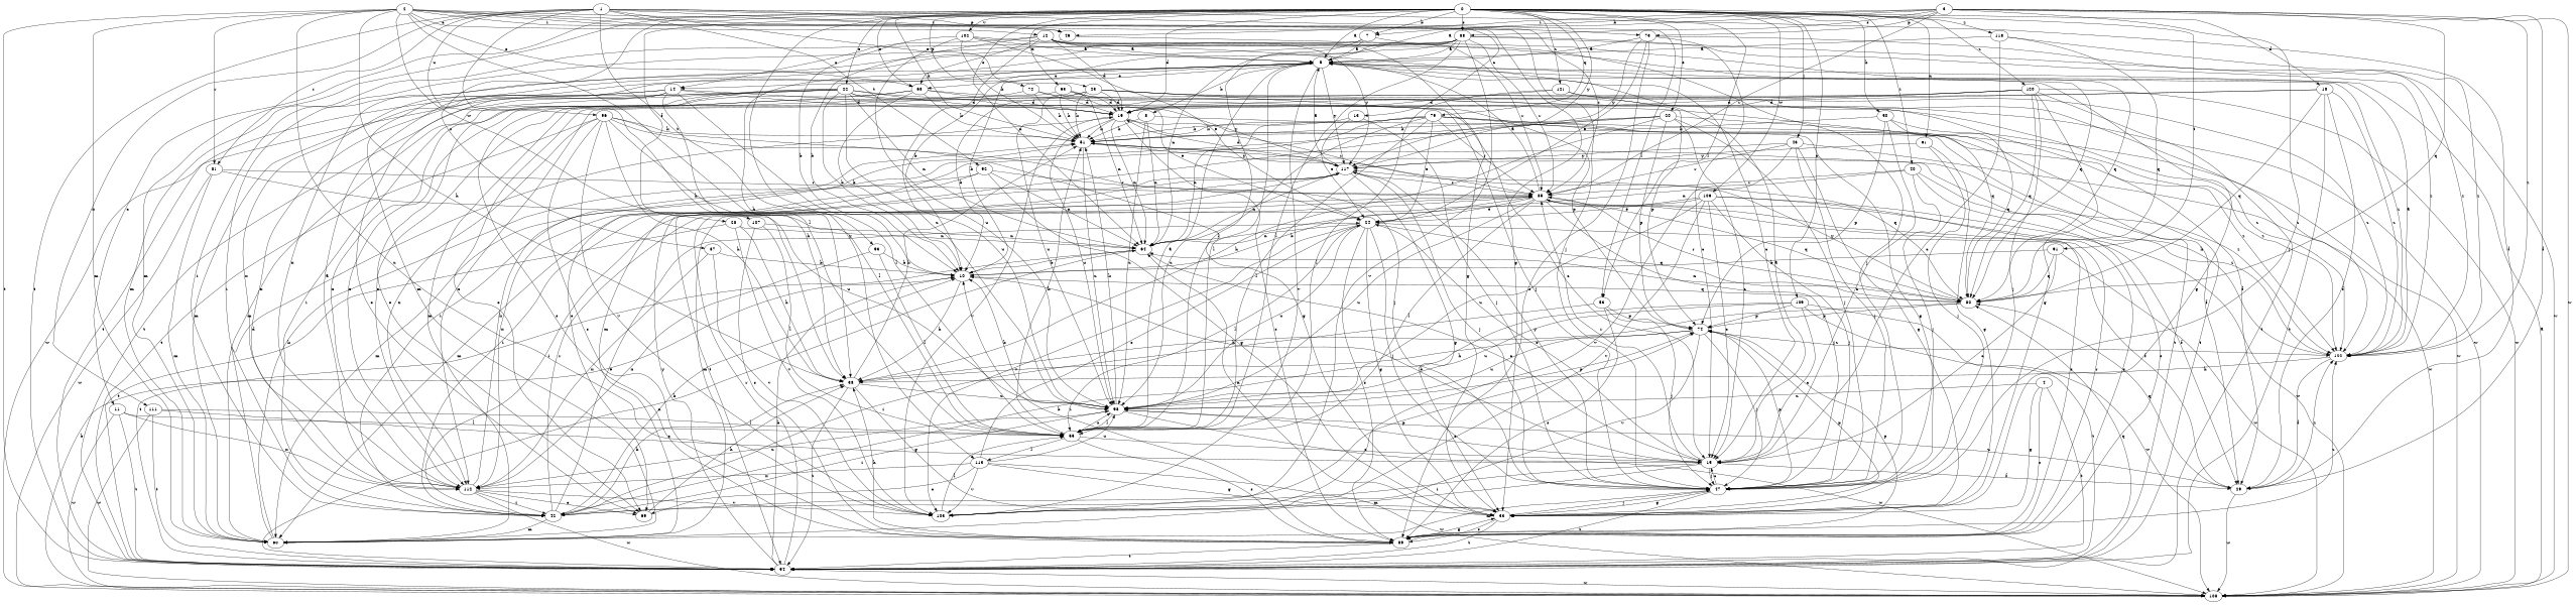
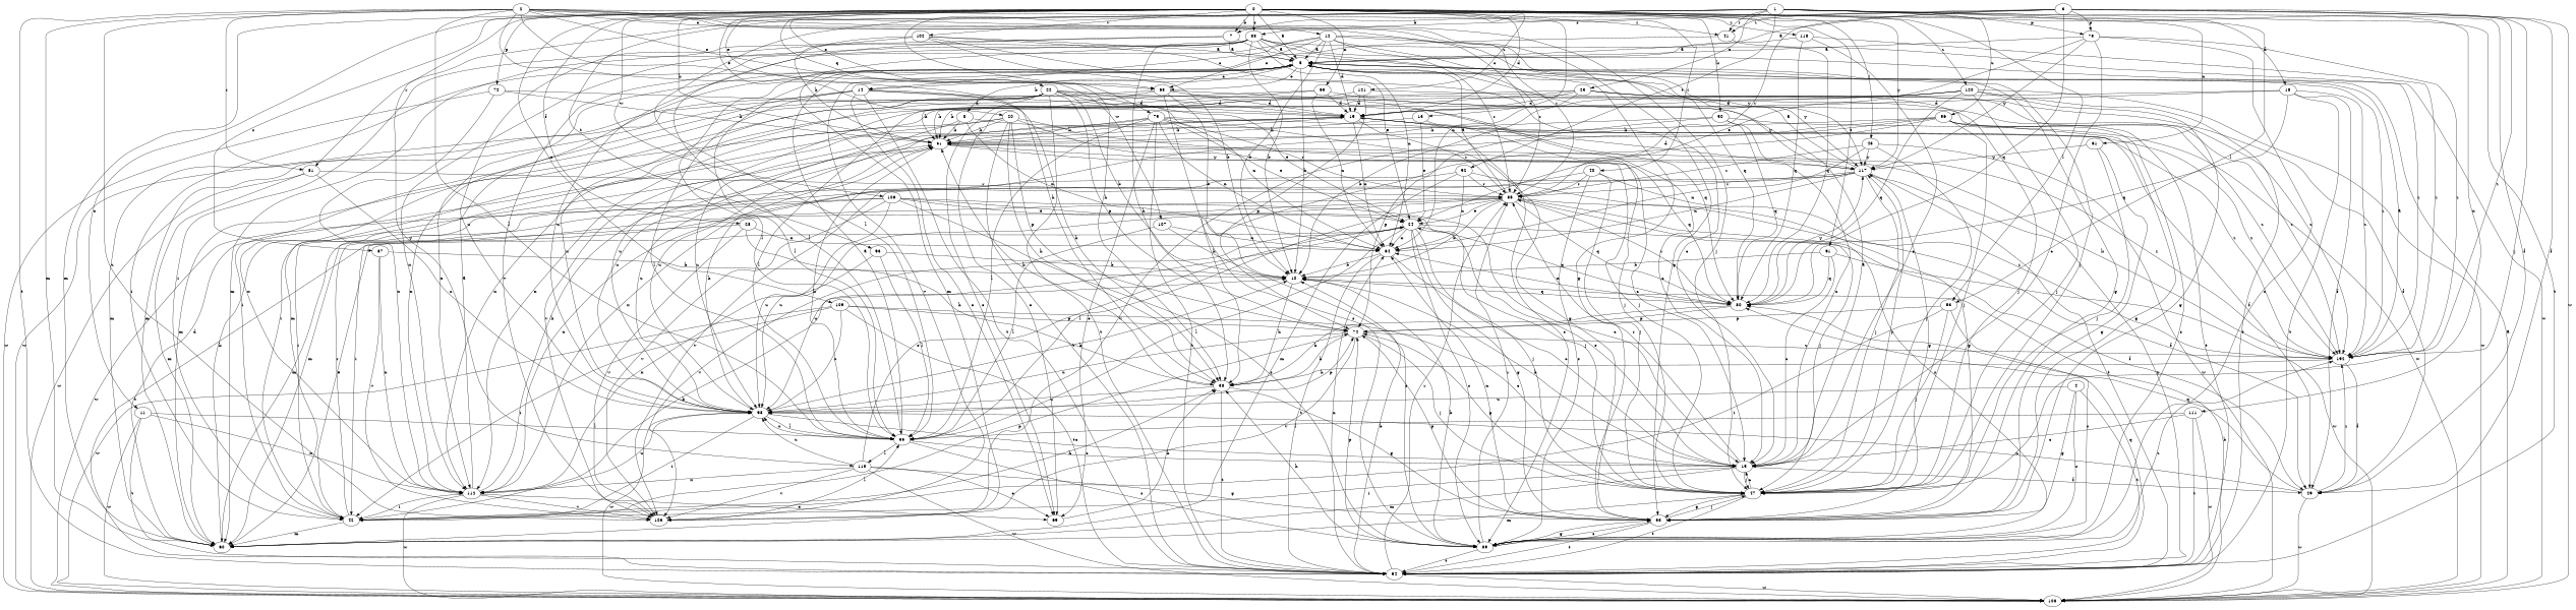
  strict digraph {
    0
    5
    7
    11
    18
    19
    20
    22
    28
    40
    43
    50
    51
    53
    60
    61
    63
    64
    68
    72
    79
    87
    88
    91
    102
    106
    109
    113
    117
    118
    120
    121
    55
    33
-   122
+   122 [label=192]
    8
    10
    14
    42
    103
    112
    47
    94
    108
    29
    80
    85
    98
    89
    38
    15
    74
    24
    69
    1
    23
-   41 [label=46]
+   41
    73
    81
    92
    93
    96
    111
    2
    12
    13
    107
    3
    4
    0 -> 5 [label=a]
    0 -> 7 [label=b]
    0 -> 11 [label=c]
    0 -> 18 [label=d]
    0 -> 19 [label=d]
    0 -> 20 [label=e]
    0 -> 22 [label=e]
    0 -> 28 [label=f]
    0 -> 40 [label=i]
    0 -> 43 [label=j]
    0 -> 50 [label=k]
    0 -> 51 [label=k]
    0 -> 53 [label=l]
    0 -> 60 [label=m]
    0 -> 61 [label=n]
    0 -> 63 [label=n]
    0 -> 64 [label=n]
    0 -> 68 [label=o]
    0 -> 72 [label=p]
    0 -> 79 [label=q]
    0 -> 87 [label=s]
    0 -> 88 [label=s]
    0 -> 91 [label=t]
    0 -> 102 [label=v]
    0 -> 106 [label=w]
    0 -> 109 [label=x]
    0 -> 113 [label=y]
    0 -> 117 [label=y]
    0 -> 118 [label=z]
    0 -> 120 [label=z]
    0 -> 121 [label=z]
    5 -> 68 [label=o]
    5 -> 117 [label=y]
    5 -> 55 [label=l]
    5 -> 33 [label=g]
    5 -> 122 [label=z]
    5 -> 8 [label=b]
    5 -> 10 [label=b]
    5 -> 14 [label=c]
    5 -> 42 [label=i]
    5 -> 103 [label=v]
    5 -> 112 [label=x]
    7 -> 5 [label=a]
    7 -> 55 [label=l]
    7 -> 42 [label=i]
    7 -> 47 [label=j]
    11 -> 55 [label=l]
    11 -> 112 [label=x]
    11 -> 94 [label=t]
    11 -> 108 [label=w]
    18 -> 19 [label=d]
    18 -> 122 [label=z]
    18 -> 112 [label=x]
    18 -> 94 [label=t]
    18 -> 29 [label=f]
    18 -> 80 [label=q]
    19 -> 51 [label=k]
    19 -> 64 [label=n]
    19 -> 103 [label=v]
    19 -> 29 [label=f]
    19 -> 85 [label=r]
    19 -> 98 [label=u]
    19 -> 89 [label=s]
    20 -> 51 [label=k]
    20 -> 60 [label=m]
    20 -> 42 [label=i]
    20 -> 47 [label=j]
    20 -> 94 [label=t]
    20 -> 38 [label=h]
    20 -> 15 [label=c]
    20 -> 74 [label=p]
    22 -> 19 [label=d]
    22 -> 60 [label=m]
    22 -> 64 [label=n]
    22 -> 10 [label=b]
    22 -> 42 [label=i]
    22 -> 94 [label=t]
    22 -> 108 [label=w]
    22 -> 98 [label=u]
    22 -> 15 [label=c]
    22 -> 74 [label=p]
    22 -> 24 [label=e]
    22 -> 69 [label=o]
    28 -> 64 [label=n]
    28 -> 103 [label=v]
    28 -> 94 [label=t]
    28 -> 38 [label=h]
    40 -> 122 [label=z]
    40 -> 103 [label=v]
    40 -> 47 [label=j]
    40 -> 85 [label=r]
    40 -> 89 [label=s]
    43 -> 64 [label=n]
    43 -> 117 [label=y]
-   43 -> 33 [label=g]
    43 -> 47 [label=j]
    43 -> 108 [label=w]
    43 -> 85 [label=r]
    50 -> 51 [label=k]
    50 -> 108 [label=w]
    50 -> 80 [label=q]
    50 -> 15 [label=c]
    50 -> 74 [label=p]
    51 -> 117 [label=y]
    51 -> 122 [label=z]
    51 -> 80 [label=q]
    51 -> 98 [label=u]
    53 -> 42 [label=i]
    53 -> 47 [label=j]
    53 -> 89 [label=s]
    53 -> 74 [label=p]
    60 -> 19 [label=d]
    60 -> 51 [label=k]
    61 -> 117 [label=y]
    61 -> 33 [label=g]
    61 -> 47 [label=j]
    63 -> 19 [label=d]
    63 -> 51 [label=k]
    63 -> 64 [label=n]
    63 -> 117 [label=y]
    63 -> 112 [label=x]
    64 -> 10 [label=b]
    64 -> 94 [label=t]
    64 -> 15 [label=c]
    68 -> 19 [label=d]
    68 -> 51 [label=k]
    68 -> 122 [label=z]
    68 -> 10 [label=b]
    68 -> 112 [label=x]
    68 -> 89 [label=s]
    72 -> 19 [label=d]
    72 -> 51 [label=k]
    72 -> 112 [label=x]
    72 -> 108 [label=w]
    79 -> 51 [label=k]
    79 -> 64 [label=n]
    79 -> 55 [label=l]
    79 -> 33 [label=g]
    79 -> 122 [label=z]
    79 -> 94 [label=t]
    79 -> 85 [label=r]
    79 -> 98 [label=u]
    79 -> 24 [label=e]
    79 -> 69 [label=o]
    87 -> 10 [label=b]
    87 -> 103 [label=v]
    87 -> 112 [label=x]
    88 -> 5 [label=a]
    88 -> 60 [label=m]
    88 -> 64 [label=n]
    88 -> 55 [label=l]
    88 -> 122 [label=z]
    88 -> 10 [label=b]
    88 -> 103 [label=v]
    88 -> 112 [label=x]
    88 -> 108 [label=w]
    88 -> 85 [label=r]
    88 -> 38 [label=h]
    91 -> 10 [label=b]
    91 -> 108 [label=w]
    91 -> 80 [label=q]
    91 -> 15 [label=c]
    102 -> 5 [label=a]
    102 -> 51 [label=k]
    102 -> 10 [label=b]
    102 -> 98 [label=u]
    102 -> 15 [label=c]
    102 -> 24 [label=e]
    106 -> 60 [label=m]
    106 -> 103 [label=v]
    106 -> 47 [label=j]
    106 -> 108 [label=w]
    106 -> 98 [label=u]
    106 -> 89 [label=s]
    106 -> 15 [label=c]
    106 -> 24 [label=e]
    109 -> 42 [label=i]
    109 -> 94 [label=t]
    109 -> 108 [label=w]
    109 -> 98 [label=u]
    109 -> 15 [label=c]
    109 -> 74 [label=p]
    113 -> 33 [label=g]
    113 -> 103 [label=v]
    113 -> 112 [label=x]
    113 -> 108 [label=w]
    113 -> 98 [label=u]
    113 -> 24 [label=e]
    113 -> 69 [label=o]
    117 -> 5 [label=a]
    117 -> 19 [label=d]
    117 -> 60 [label=m]
    117 -> 64 [label=n]
    117 -> 33 [label=g]
    117 -> 42 [label=i]
    117 -> 47 [label=j]
    117 -> 94 [label=t]
    117 -> 85 [label=r]
    118 -> 5 [label=a]
    118 -> 122 [label=z]
    118 -> 80 [label=q]
    118 -> 15 [label=c]
    120 -> 19 [label=d]
    120 -> 60 [label=m]
    120 -> 33 [label=g]
    120 -> 47 [label=j]
    120 -> 94 [label=t]
    120 -> 108 [label=w]
    120 -> 80 [label=q]
    120 -> 69 [label=o]
    121 -> 19 [label=d]
    121 -> 55 [label=l]
    121 -> 122 [label=z]
    121 -> 74 [label=p]
    55 -> 5 [label=a]
    55 -> 51 [label=k]
    55 -> 113 [label=l]
    55 -> 98 [label=u]
    55 -> 89 [label=s]
    55 -> 15 [label=c]
    33 -> 64 [label=n]
    33 -> 47 [label=j]
    33 -> 94 [label=t]
    33 -> 89 [label=s]
    33 -> 74 [label=p]
    122 -> 5 [label=a]
    122 -> 51 [label=k]
    122 -> 29 [label=f]
    122 -> 38 [label=h]
    8 -> 51 [label=k]
    8 -> 64 [label=n]
    8 -> 122 [label=z]
    8 -> 98 [label=u]
    10 -> 80 [label=q]
    10 -> 38 [label=h]
    14 -> 19 [label=d]
    14 -> 60 [label=m]
    14 -> 55 [label=l]
    14 -> 112 [label=x]
    14 -> 94 [label=t]
    14 -> 80 [label=q]
    14 -> 38 [label=h]
    14 -> 69 [label=o]
    42 -> 60 [label=m]
    42 -> 10 [label=b]
    42 -> 85 [label=r]
    42 -> 38 [label=h]
    42 -> 74 [label=p]
    42 -> 24 [label=e]
    103 -> 55 [label=l]
    112 -> 5 [label=a]
    112 -> 51 [label=k]
    112 -> 42 [label=i]
    112 -> 103 [label=v]
    112 -> 108 [label=w]
    112 -> 98 [label=u]
    112 -> 69 [label=o]
    47 -> 60 [label=m]
    47 -> 117 [label=y]
    47 -> 33 [label=g]
    47 -> 94 [label=t]
    47 -> 15 [label=c]
    47 -> 74 [label=p]
    94 -> 64 [label=n]
    94 -> 117 [label=y]
    94 -> 10 [label=b]
    94 -> 108 [label=w]
    94 -> 80 [label=q]
    94 -> 85 [label=r]
    108 -> 5 [label=a]
    108 -> 10 [label=b]
    29 -> 122 [label=z]
    29 -> 108 [label=w]
    29 -> 80 [label=q]
    29 -> 98 [label=u]
    80 -> 64 [label=n]
    80 -> 117 [label=y]
    80 -> 85 [label=r]
    80 -> 38 [label=h]
    80 -> 74 [label=p]
    85 -> 5 [label=a]
    85 -> 55 [label=l]
    85 -> 10 [label=b]
    85 -> 42 [label=i]
    85 -> 47 [label=j]
    85 -> 29 [label=f]
    85 -> 80 [label=q]
    85 -> 98 [label=u]
    85 -> 89 [label=s]
    85 -> 24 [label=e]
    98 -> 51 [label=k]
    98 -> 55 [label=l]
    98 -> 10 [label=b]
    98 -> 42 [label=i]
    98 -> 108 [label=w]
    98 -> 15 [label=c]
    98 -> 74 [label=p]
    89 -> 33 [label=g]
    89 -> 122 [label=z]
    89 -> 10 [label=b]
    89 -> 94 [label=t]
    89 -> 85 [label=r]
    89 -> 38 [label=h]
    89 -> 74 [label=p]
    38 -> 51 [label=k]
    38 -> 33 [label=g]
    38 -> 94 [label=t]
    38 -> 98 [label=u]
    15 -> 5 [label=a]
    15 -> 60 [label=m]
    15 -> 10 [label=b]
    15 -> 42 [label=i]
    15 -> 47 [label=j]
    15 -> 29 [label=f]
    15 -> 85 [label=r]
    15 -> 24 [label=e]
    74 -> 122 [label=z]
    74 -> 103 [label=v]
    74 -> 47 [label=j]
    74 -> 98 [label=u]
    74 -> 38 [label=h]
    24 -> 64 [label=n]
    24 -> 55 [label=l]
    24 -> 33 [label=g]
    24 -> 103 [label=v]
    24 -> 47 [label=j]
    24 -> 29 [label=f]
    24 -> 80 [label=q]
    24 -> 98 [label=u]
    24 -> 89 [label=s]
    69 -> 38 [label=h]
    1 -> 53 [label=l]
-   96 -> 55 [label=l]
+   1 -> 55 [label=l]
    1 -> 94 [label=t]
    1 -> 29 [label=f]
    1 -> 38 [label=h]
    1 -> 23 [label=e]
    1 -> 41 [label=i]
    1 -> 73 [label=p]
    1 -> 81 [label=r]
    1 -> 92 [label=t]
    1 -> 93 [label=t]
    1 -> 96 [label=u]
    1 -> 111 [label=x]
    23 -> 19 [label=d]
    23 -> 51 [label=k]
    23 -> 122 [label=z]
    23 -> 10 [label=b]
    23 -> 47 [label=j]
    23 -> 29 [label=f]
    23 -> 98 [label=u]
    41 -> 60 [label=m]
    41 -> 80 [label=q]
    73 -> 5 [label=a]
    73 -> 117 [label=y]
    73 -> 122 [label=z]
    73 -> 89 [label=s]
    73 -> 15 [label=c]
    73 -> 24 [label=e]
    81 -> 60 [label=m]
    81 -> 108 [label=w]
    81 -> 85 [label=r]
    81 -> 98 [label=u]
    92 -> 60 [label=m]
    92 -> 64 [label=n]
    92 -> 33 [label=g]
    92 -> 112 [label=x]
    92 -> 85 [label=r]
    93 -> 55 [label=l]
    93 -> 10 [label=b]
    93 -> 112 [label=x]
    96 -> 51 [label=k]
    96 -> 33 [label=g]
    96 -> 103 [label=v]
    96 -> 112 [label=x]
    96 -> 47 [label=j]
    96 -> 94 [label=t]
    96 -> 89 [label=s]
    96 -> 38 [label=h]
    111 -> 55 [label=l]
    111 -> 94 [label=t]
    111 -> 108 [label=w]
    111 -> 15 [label=c]
    2 -> 60 [label=m]
    2 -> 68 [label=o]
    2 -> 55 [label=l]
    2 -> 33 [label=g]
    2 -> 103 [label=u]
    2 -> 47 [label=j]
    2 -> 94 [label=t]
    2 -> 85 [label=r]
    2 -> 38 [label=h]
    2 -> 41 [label=i]
    2 -> 81 [label=r]
    2 -> 12 [label=c]
    2 -> 13 [label=c]
    2 -> 107 [label=w]
    12 -> 5 [label=a]
    12 -> 19 [label=d]
    12 -> 68 [label=o]
    12 -> 117 [label=y]
    12 -> 33 [label=g]
    12 -> 10 [label=b]
    12 -> 14 [label=c]
    12 -> 80 [label=q]
    12 -> 85 [label=r]
    12 -> 98 [label=u]
    13 -> 51 [label=k]
    13 -> 47 [label=j]
    13 -> 24 [label=e]
    107 -> 64 [label=n]
    107 -> 55 [label=l]
    107 -> 89 [label=s]
    3 -> 5 [label=a]
    3 -> 7 [label=b]
    3 -> 88 [label=s]
    3 -> 122 [label=z]
    3 -> 47 [label=j]
    3 -> 108 [label=w]
    3 -> 29 [label=f]
    3 -> 80 [label=q]
    3 -> 85 [label=r]
    3 -> 41 [label=i]
    3 -> 73 [label=p]
    4 -> 33 [label=g]
    4 -> 94 [label=t]
    4 -> 98 [label=u]
    4 -> 89 [label=s]
  }
